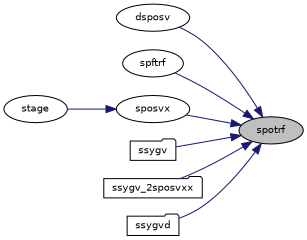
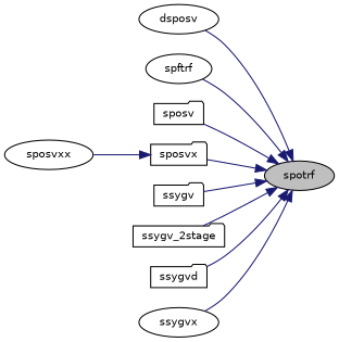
  digraph {
    rankdir=RL
    node [color=black fillcolor=white fontname=Helvetica fontsize=10 shape=ellipse style=filled]
    edge [color=midnightblue dir=back fontname=Helvetica fontsize=10 labelfontname=Helvetica labelfontsize=10 style=solid]
    n1 [fillcolor=grey75 fontcolor=black height=0.2 label=spotrf width=0.4]
    n2 [height=0.2 label=dsposv width=0.4]
    n3 [height=0.2 label=spftrf width=0.4]
-   n5 [height=0.2 label=sposvx width=0.4]
+   n4 [height=0.2 label=sposv shape=folder width=0.4]
+   n5 [height=0.2 label=sposvx shape=folder width=0.4]
    n6 [height=0.2 label=ssygv shape=folder width=0.4]
-   n7 [height=0.2 label=ssygv_2sposvxx shape=folder width=0.4]
+   n7 [height=0.2 label=ssygv_2stage shape=folder width=0.4]
    n8 [height=0.2 label=ssygvd shape=folder width=0.4]
-   n10 [height=0.2 label=stage width=0.4]
+   n9 [height=0.2 label=ssygvx width=0.4]
+   n10 [height=0.2 label=sposvxx width=0.4]
    n1 -> n2
    n1 -> n3
+   n1 -> n4
    n1 -> n5
    n1 -> n6
    n1 -> n7
    n1 -> n8
+   n1 -> n9
    n5 -> n10
  }
